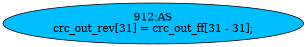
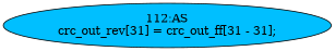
  strict digraph {
-   n1 [ast="<pyverilog.vparser.ast.Assign object at 0x7f01261f3cd0>" def_var="['crc_out_rev']" fillcolor=deepskyblue label="912:AS\ncrc_out_rev[31] = crc_out_ff[31 - 31];" statements="[]" style=filled typ=Assign use_var="['crc_out_ff']"]
+   n1 [ast="<pyverilog.vparser.ast.Assign object at 0x7f01261f3cd0>" def_var="['crc_out_rev']" fillcolor=deepskyblue label="112:AS\ncrc_out_rev[31] = crc_out_ff[31 - 31];" statements="[]" style=filled typ=Assign use_var="['crc_out_ff']"]
  }
